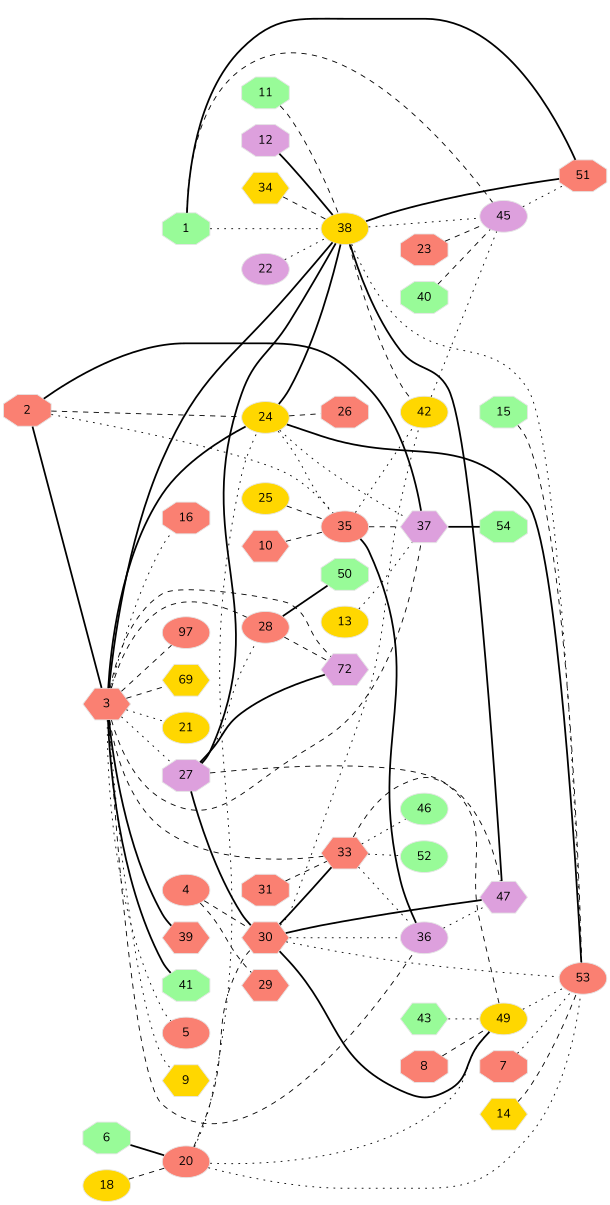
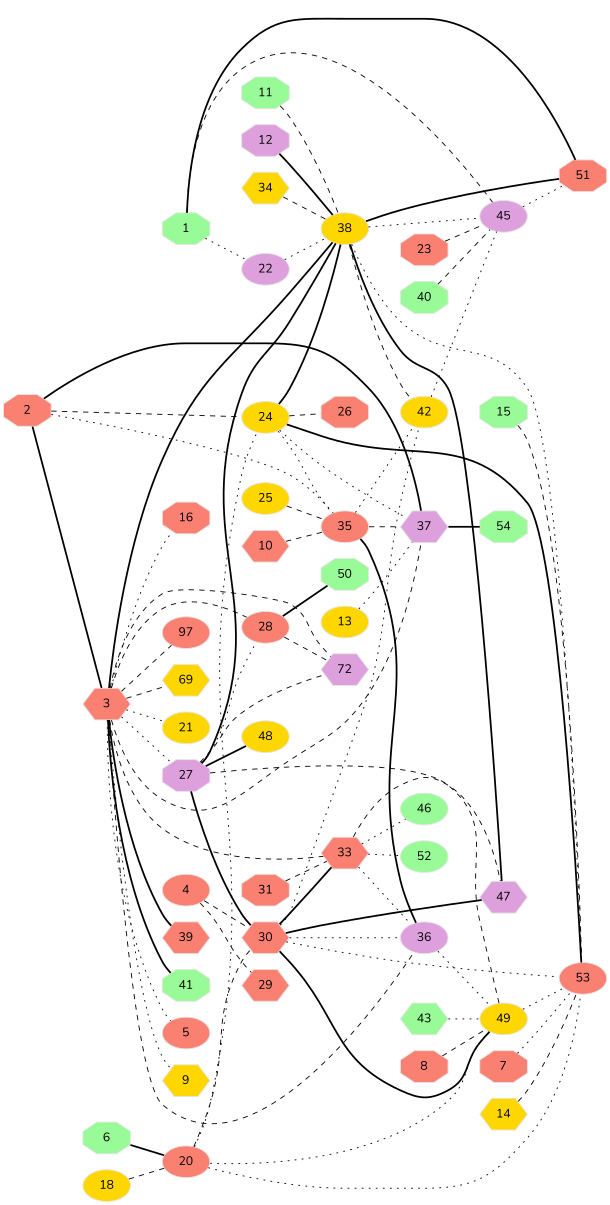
  graph {
    fontname=Nunito
    rankdir=LR
    node [color=gray90 fillcolor=salmon fontname=Nunito shape=ellipse style=filled]
    edge [fontname=Nunito style=dotted weight=1.0]
    1 [fillcolor=palegreen shape=octagon]
    38 [fillcolor=gold]
    45 [fillcolor=plum]
    51 [shape=octagon]
    53
    42 [fillcolor=gold]
    47 [fillcolor=plum shape=hexagon]
    2 [shape=octagon]
    3 [shape=hexagon]
    24 [fillcolor=gold]
    35
    37 [fillcolor=plum shape=hexagon]
    5
    9 [fillcolor=gold shape=hexagon]
    16 [shape=octagon]
    n16 [label=97]
    n17 [fillcolor=gold label=69 shape=hexagon]
    21 [fillcolor=gold]
    27 [fillcolor=plum shape=octagon]
    28
    n21 [fillcolor=plum label=72 shape=hexagon]
    33 [shape=hexagon]
    36 [fillcolor=plum]
    39 [shape=hexagon]
    41 [fillcolor=palegreen shape=octagon]
    26 [shape=octagon]
    54 [fillcolor=palegreen shape=octagon]
    30 [shape=hexagon]
    49 [fillcolor=gold]
+   48 [fillcolor=gold]
    50 [fillcolor=palegreen shape=octagon]
    29 [shape=hexagon]
    46 [fillcolor=palegreen]
    52 [fillcolor=palegreen]
    4
    6 [fillcolor=palegreen shape=octagon]
    20
    7 [shape=octagon]
    8 [shape=octagon]
    10 [shape=hexagon]
    11 [fillcolor=palegreen shape=octagon]
    12 [fillcolor=plum shape=octagon]
    13 [fillcolor=gold]
    14 [fillcolor=gold shape=hexagon]
    15 [fillcolor=palegreen shape=octagon]
    18 [fillcolor=gold]
    22 [fillcolor=plum]
    23 [shape=octagon]
    25 [fillcolor=gold]
    31 [shape=octagon]
    34 [fillcolor=gold shape=hexagon]
    40 [fillcolor=palegreen shape=octagon]
    43 [fillcolor=palegreen shape=hexagon]
-   1 -- 38 [weight=2.0]
+   1 -- 22 [weight=2.0]
    1 -- 45 [style=dashed]
    1 -- 51 [style=bold]
    38 -- 45 [weight=2.0]
    38 -- 51 [style=bold weight=2.0]
    38 -- 53 [weight=2.0]
    38 -- 42 [style=dashed]
    38 -- 47 [style=bold]
    45 -- 51
    42 -- 45
    2 -- 3 [style=bold]
    2 -- 24 [style=dashed]
    2 -- 35
    2 -- 37 [style=bold]
    3 -- 38 [style=bold]
-   3 -- 24 [style=bold]
    3 -- 37 [style=dashed]
    3 -- 5
    3 -- 9
    3 -- 16
    3 -- n16 [style=dashed]
    3 -- n17 [style=dashed]
    3 -- 21
    3 -- 27 [weight=2.0]
    3 -- 28 [style=dashed weight=2.0]
    3 -- n21 [style=dashed weight=2.0]
    3 -- 33 [style=dashed]
    3 -- 36 [style=dashed]
    3 -- 39 [style=bold]
    3 -- 41 [style=bold]
    24 -- 38 [style=bold]
    24 -- 53 [style=bold weight=2.0]
    24 -- 35
    24 -- 37
    24 -- 26 [style=dashed]
    35 -- 42
    35 -- 37 [style=dashed]
    35 -- 36 [style=bold]
    37 -- 54 [style=bold]
    27 -- 38 [style=bold]
    27 -- 28
-   27 -- n21 [style=bold]
+   27 -- n21 [style=dashed]
    27 -- 30 [style=bold]
    27 -- 49 [style=dashed]
+   27 -- 48 [style=bold]
    28 -- n21 [style=dashed]
    28 -- 50 [style=bold]
    33 -- 47 [style=dashed weight=2.0]
    33 -- 36
    33 -- 46
    33 -- 52
-   36 -- 47 [weight=2.0]
+   36 -- 49 [weight=2.0]
    30 -- 53
    30 -- 42
    30 -- 47 [style=bold weight=2.0]
    30 -- 33 [style=bold]
    30 -- 36
    30 -- 49 [style=bold]
    49 -- 53
    4 -- 30 [style=dashed]
    4 -- 29 [style=dashed]
    6 -- 20 [style=bold]
    20 -- 53 [weight=2.0]
    20 -- 24
    20 -- 30 [style=dashed weight=2.0]
    20 -- 49 [weight=2.0]
    7 -- 53
    8 -- 49 [style=dashed]
    10 -- 35 [style=dashed]
    11 -- 38 [style=dashed]
    12 -- 38 [style=bold]
    13 -- 37
    14 -- 53 [style=dashed]
    15 -- 53 [style=dashed]
    18 -- 20 [style=dashed]
    22 -- 38
    23 -- 45 [style=dashed]
    25 -- 35 [style=dashed]
    31 -- 33 [style=dashed]
    34 -- 38 [style=dashed]
    40 -- 45 [style=dashed]
    43 -- 49
  }
